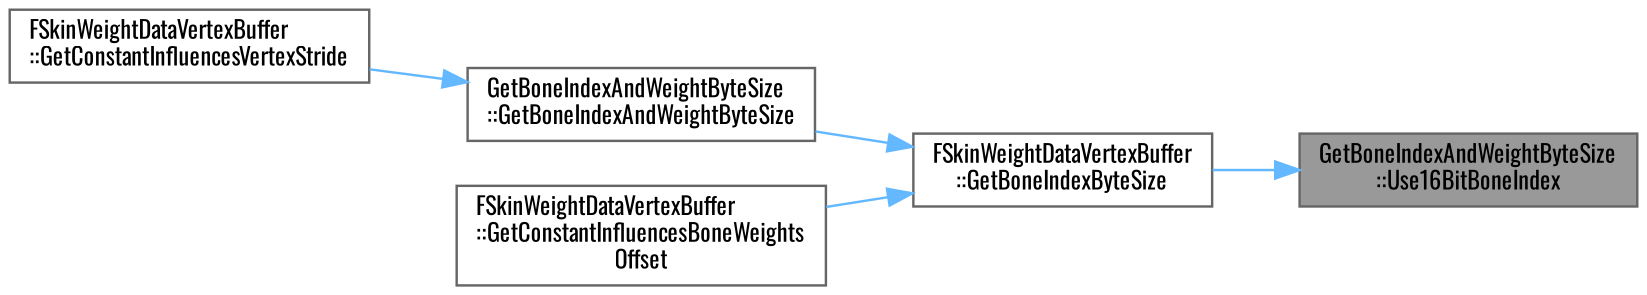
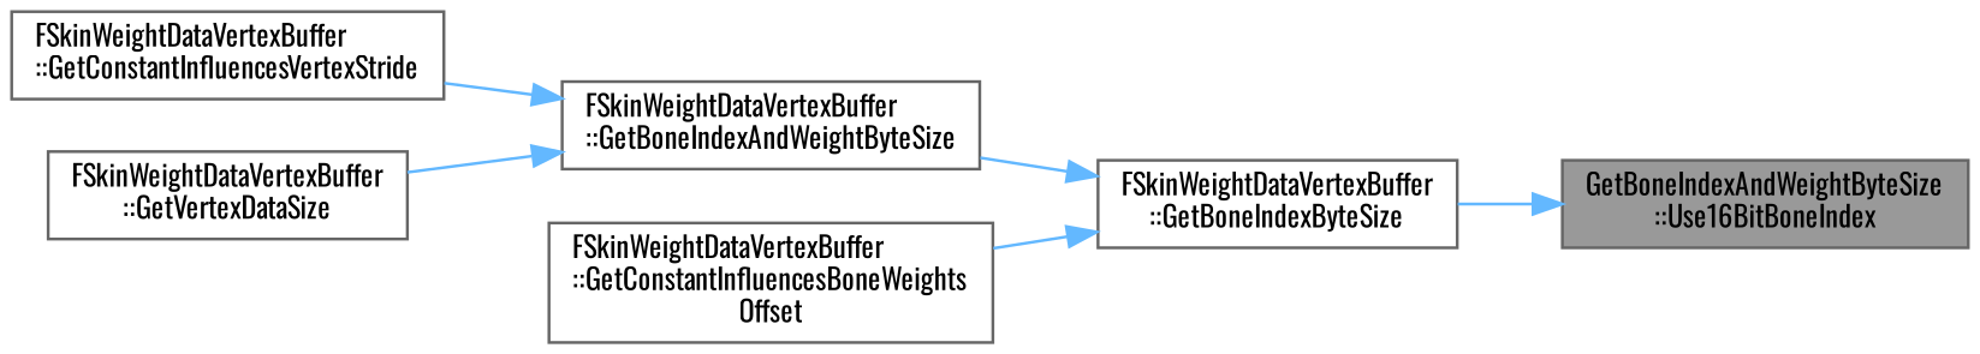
  digraph {
    fontname=Oswald
    rankdir=RL
    node [color=grey40 fillcolor=white fontname=Oswald fontsize=10 shape=box style=filled]
    edge [color=steelblue1 dir=back fontname=Oswald fontsize=10 labelfontname=Helvetica labelfontsize=10 style=solid]
    n1 [color=gray40 fillcolor=grey60 fontcolor=black height=0.2 label="GetBoneIndexAndWeightByteSize\l::Use16BitBoneIndex" width=0.4]
    n2 [height=0.2 label="FSkinWeightDataVertexBuffer\l::GetBoneIndexByteSize" width=0.4]
-   n3 [height=0.2 label="GetBoneIndexAndWeightByteSize\l::GetBoneIndexAndWeightByteSize" width=0.4]
+   n3 [height=0.2 label="FSkinWeightDataVertexBuffer\l::GetBoneIndexAndWeightByteSize" width=0.4]
    n4 [height=0.2 label="FSkinWeightDataVertexBuffer\l::GetConstantInfluencesBoneWeights\lOffset" width=0.4]
    n5 [height=0.2 label="FSkinWeightDataVertexBuffer\l::GetConstantInfluencesVertexStride" width=0.4]
+   n6 [height=0.2 label="FSkinWeightDataVertexBuffer\l::GetVertexDataSize" width=0.4]
    n1 -> n2
    n2 -> n3
    n2 -> n4
    n3 -> n5
+   n3 -> n6
  }
